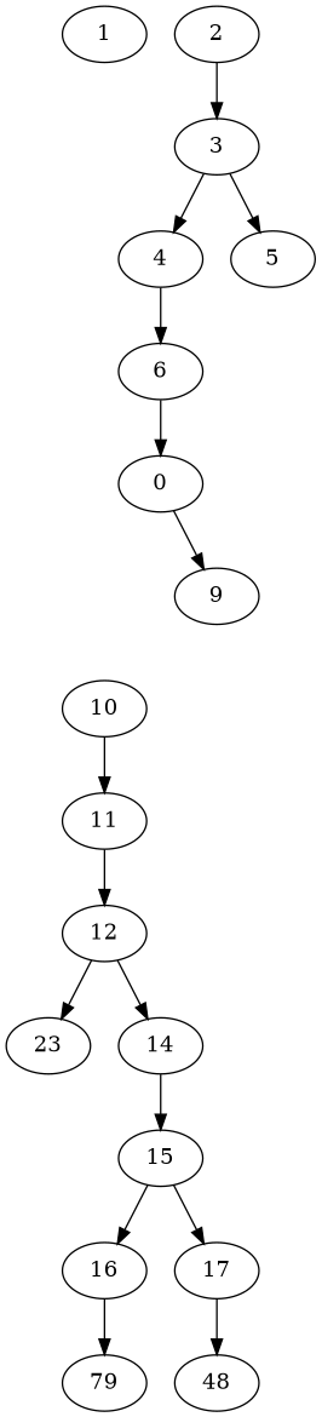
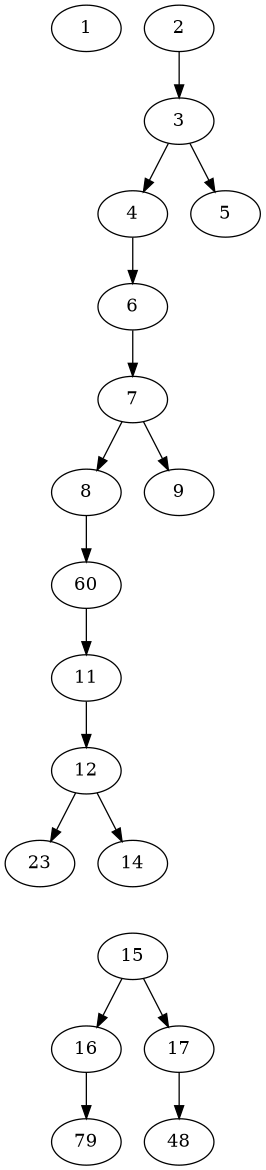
  digraph {
    node [alpha=0.02]
    1 [alpha=0.04 expect_size=247590505022606016512]
    2 [alpha=0.14 expect_size=686604407335260]
    3 [alpha=0.19 expect_size=401780487876672000]
    4 [expect_size=4078421917535808]
    5 [alpha=0.01 expect_size=91532331692589056000]
    6 [alpha=0.10 expect_size=159454943186912280576]
-   7 [alpha=0.16 expect_size=12297728319029248000 label=0]
+   7 [alpha=0.16 expect_size=12297728319029248000]
+   8 [alpha=0.06 expect_size=124025593589126416]
    9 [alpha=0.08 expect_size=345852901442248]
-   10 [alpha=0.10 expect_size=155685088369477419008]
+   10 [alpha=0.10 expect_size=155685088369477419008 label=60]
    11 [alpha=0.06 expect_size=202060520306507776000]
    12 [alpha=0.03 expect_size=3316094018174547]
    n13 [alpha=0.07 expect_size=67795704385850310656 label=23]
    14 [alpha=0.13 expect_size=2021940207196016]
    15 [expect_size=138506379490756657152]
    16 [alpha=0.09 expect_size=1185207608508669]
    17 [alpha=0.13 expect_size=13764909143629280]
    n18 [alpha=0.03 expect_size=269949205184271296 label=79]
    n19 [alpha=0.17 expect_size=2303671256379793 label=48]
    2 -> 3
    3 -> 4
    3 -> 5
    4 -> 6
    6 -> 7
+   7 -> 8
    7 -> 9
+   8 -> 10
    10 -> 11
    11 -> 12
    12 -> n13
    12 -> 14
-   14 -> 15
    15 -> 16
    15 -> 17
    16 -> n18
    17 -> n19
  }
